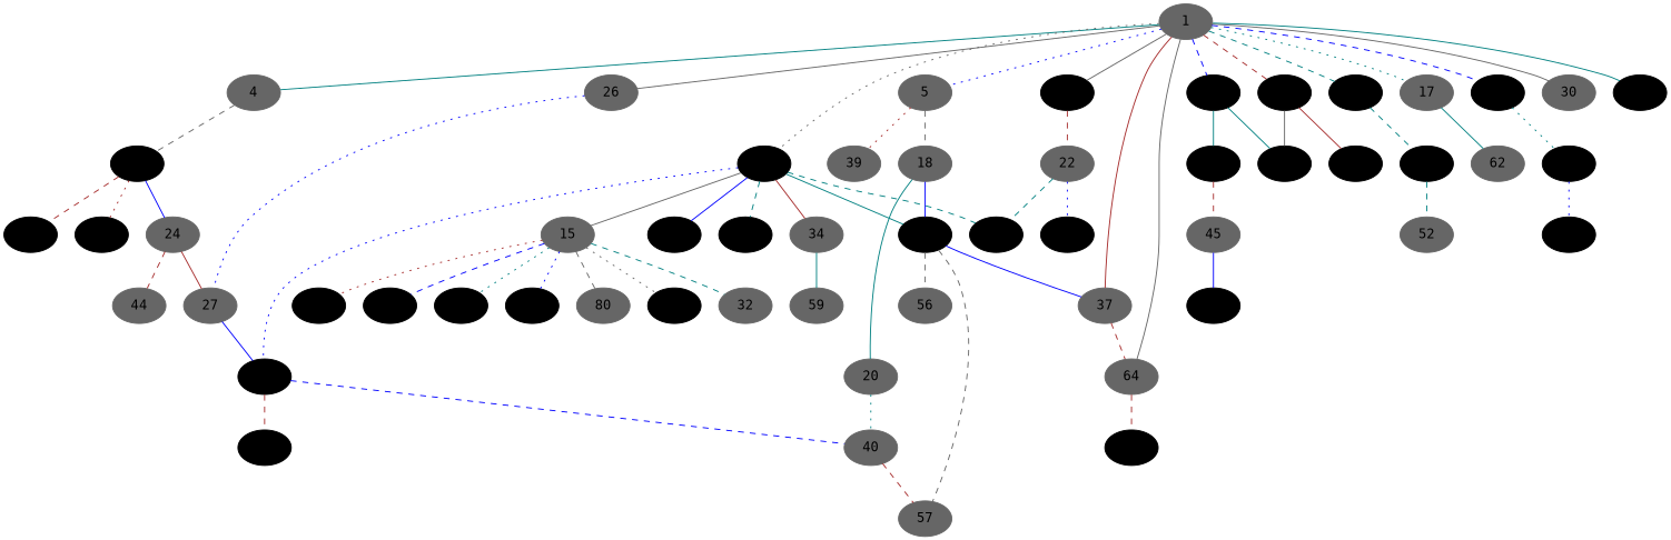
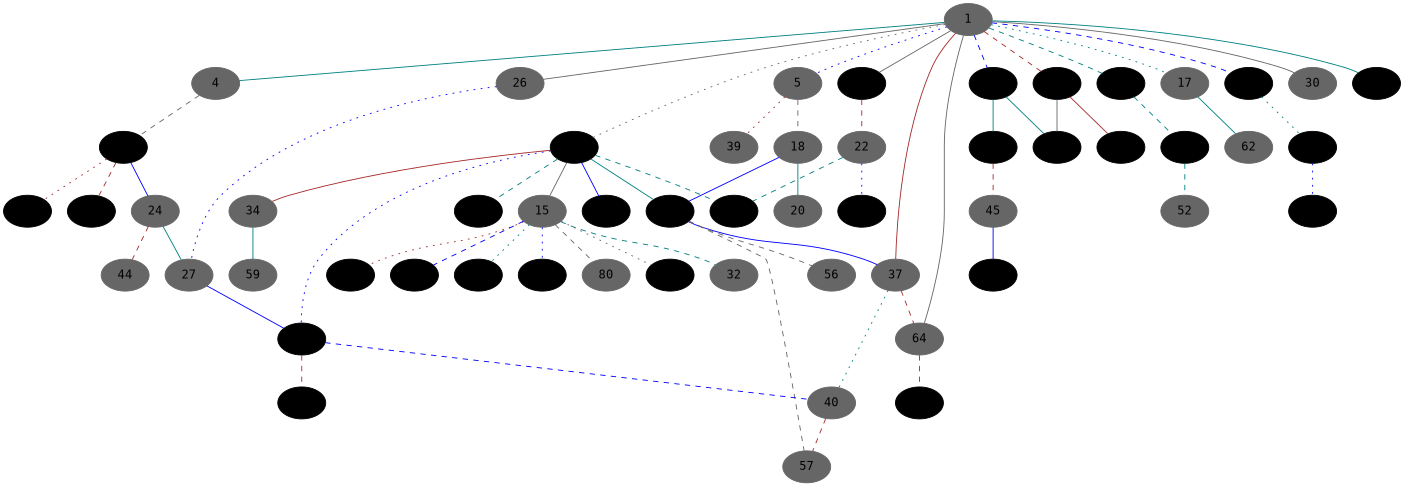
  graph {
    fontname="DejaVu Sans Mono"
    node [color=black fontname="DejaVu Sans Mono" style=filled]
    edge [color=teal fontname="DejaVu Sans Mono" style=dashed]
    1 [color=gray40 super="+33+2+3"]
    4 [color=gray40]
    5 [color=gray40]
    7
    8 [super="+75"]
    11
    13 [super="+23+36"]
    17 [color=gray40]
    19
    26 [color=gray40 super="+79"]
    28 [super="+65+78"]
    30 [color=gray40]
    55
    64 [color=gray40 super="+72"]
    37 [color=gray40 super="+87+49"]
    9 [super="+10"]
    18 [color=gray40 super="+48+35+47"]
    39 [color=gray40]
    14 [super="+61"]
    81
    38
    22 [color=gray40]
    15 [color=gray40 super="+16+66+46"]
    29 [super="+94"]
    31 [super="+60+50"]
    34 [color=gray40]
    41
    54
    83
    62 [color=gray40]
    42
    20 [color=gray40]
    27 [color=gray40]
    43
    71
    21
    24 [color=gray40 super="+92+73"]
    51
    45 [color=gray40]
    52 [color=gray40]
    44 [color=gray40]
    86
    32 [color=gray40]
    63
    67
    68 [super="+88"]
    77
    80 [color=gray40]
    90
    56 [color=gray40]
    57 [color=gray40 super="+69"]
    40 [color=gray40]
    89 [super="+91"]
    59 [color=gray40]
    82
    70
    1 -- 4 [style=solid]
    1 -- 5 [color=blue style=dotted]
    1 -- 7 [color=blue]
    1 -- 8
    1 -- 11 [color=gray40 style=solid]
    1 -- 13 [color=gray40 style=dotted]
    1 -- 17 [style=dotted]
    1 -- 19 [color=blue]
    1 -- 26 [color=gray40 style=solid]
    1 -- 28 [color=brown]
    1 -- 30 [color=gray40 style=solid]
    1 -- 55 [style=solid]
    1 -- 64 [color=gray40 style=solid]
    1 -- 37 [color=brown style=solid]
    4 -- 9 [color=gray40]
    5 -- 18 [color=gray40 weight=2]
    5 -- 39 [color=brown style=dotted]
    7 -- 14 [style=solid]
    7 -- 81 [style=solid]
    8 -- 38
    11 -- 22 [color=brown]
    13 -- 15 [color=gray40 style=solid]
    13 -- 29 [style=solid]
    13 -- 31 [color=blue style=dotted]
    13 -- 34 [color=brown style=solid]
    13 -- 41 [color=blue style=solid]
    13 -- 54
    13 -- 83
    17 -- 62 [style=solid]
    19 -- 42 [style=dotted]
    26 -- 27 [color=blue style=dotted]
    28 -- 81 [color=gray40 style=solid]
    28 -- 43 [color=brown style=solid]
    64 -- 71 [color=brown]
    37 -- 64 [color=brown]
-   20 -- 40 [style=dotted]
+   37 -- 40 [style=dotted]
    9 -- 21 [color=brown]
    9 -- 24 [color=blue style=solid]
    9 -- 51 [color=brown style=dotted]
    18 -- 29 [color=blue style=solid]
    18 -- 20 [style=solid]
    14 -- 45 [color=brown]
    38 -- 52
    22 -- 54
    22 -- 86 [color=blue style=dotted]
    15 -- 32
    15 -- 63 [color=brown style=dotted]
    15 -- 67 [color=blue]
    15 -- 68 [style=dotted]
    15 -- 77 [color=blue style=dotted]
    15 -- 80 [color=gray40]
    15 -- 90 [color=gray40 style=dotted]
    29 -- 37 [color=blue style=solid]
    29 -- 56 [color=gray40]
    29 -- 57 [color=gray40]
    31 -- 40 [color=blue]
    31 -- 89 [color=brown]
    34 -- 59 [style=solid]
    42 -- 70 [color=blue style=dotted]
    27 -- 31 [color=blue style=solid]
-   24 -- 27 [color=brown style=solid]
+   24 -- 27 [style=solid]
    24 -- 44 [color=brown]
    45 -- 82 [color=blue style=solid]
    40 -- 57 [color=brown]
  }
